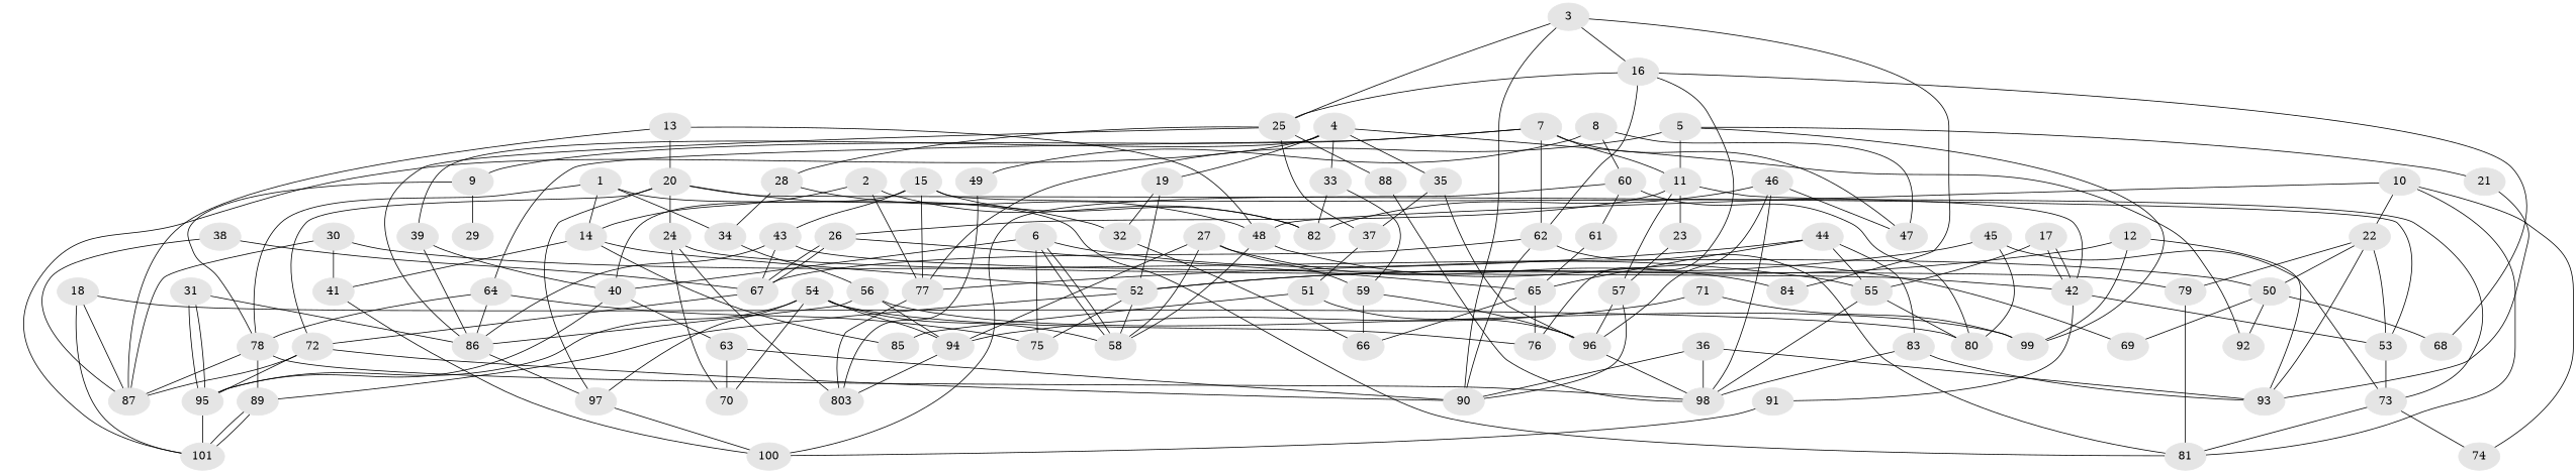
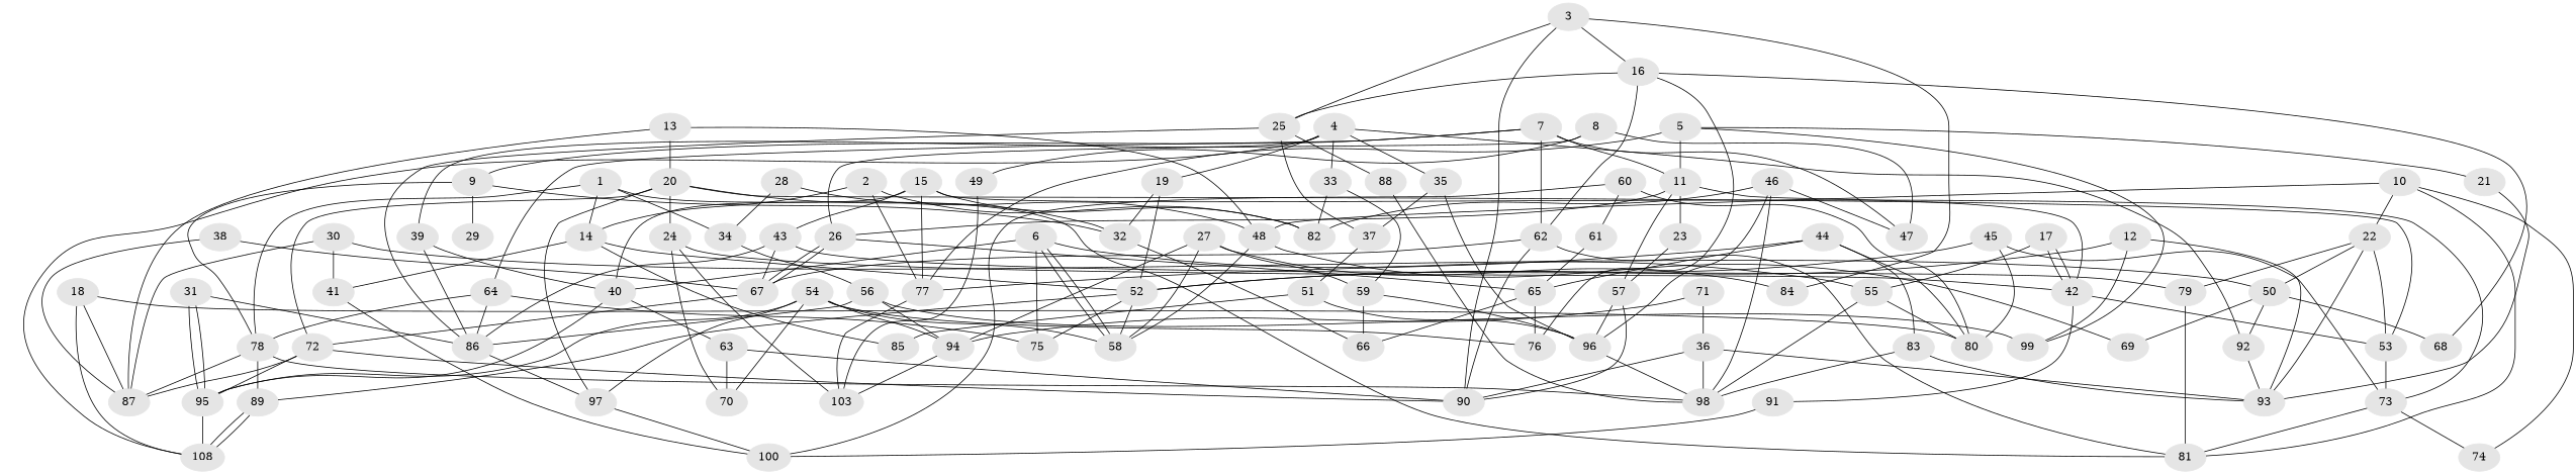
  graph {
    node [color=gray90 style=filled]
    1
    14
    34
    78
    81
    52
    41
    85
    56
    87
    98
    89
    2
    77
    82
-   103 [label=803]
+   103
    3
    16
    25
    84
    90
    62
    68
    76
    28
    37
    86
    88
    4
    19
    33
    35
    39
    92
-   101
+   101 [label=108]
    32
    59
    96
    40
    93
    5
    11
    21
    99
    26
    23
    42
    57
    6
    55
    58
    75
    95
    63
    80
    7
    9
    47
    64
    29
    67
    8
    49
    65
    66
    10
    22
    48
    74
    53
    50
    79
    69
    91
    12
    13
    20
    24
    72
    97
    100
    15
    43
    73
    17
    18
    70
    51
    27
    94
    30
    31
    36
    38
    44
    83
    45
    46
    54
    60
    61
    71
    1 -- 14
    1 -- 34
    1 -- 78
    1 -- 81
    14 -- 52
    14 -- 41
    14 -- 85
    34 -- 56
    78 -- 87
    78 -- 98
    78 -- 89
    52 -- 89
    52 -- 58
    52 -- 75
    41 -- 100
    56 -- 86
    56 -- 99
    56 -- 94
    89 -- 101
    89 -- 101
    2 -- 14
    2 -- 77
    2 -- 82
    77 -- 103
    3 -- 16
    3 -- 25
    3 -- 84
    3 -- 90
    16 -- 25
    16 -- 62
    16 -- 68
    16 -- 76
-   25 -- 28
    25 -- 37
    25 -- 86
    25 -- 88
    62 -- 81
    62 -- 90
    62 -- 67
    28 -- 34
    28 -- 48
    37 -- 51
    86 -- 97
    88 -- 98
    4 -- 19
    4 -- 33
    4 -- 35
    4 -- 39
    4 -- 92
    4 -- 101
    19 -- 52
    19 -- 32
    33 -- 82
    33 -- 59
    35 -- 37
    35 -- 96
    39 -- 86
    39 -- 40
+   92 -- 93
    32 -- 66
    59 -- 96
    59 -- 66
    96 -- 98
    40 -- 95
    40 -- 63
    5 -- 77
    5 -- 11
    5 -- 21
    5 -- 99
    11 -- 26
    11 -- 23
    11 -- 42
    11 -- 57
    21 -- 93
    26 -- 67
    26 -- 67
    26 -- 65
    23 -- 57
    42 -- 53
    42 -- 91
    57 -- 90
    57 -- 96
    6 -- 40
    6 -- 55
    6 -- 58
    6 -- 58
    6 -- 75
    55 -- 98
    55 -- 80
    95 -- 101
    63 -- 90
    63 -- 70
    7 -- 62
    7 -- 11
    7 -- 9
    7 -- 47
    7 -- 64
    9 -- 78
+   9 -- 32
    9 -- 29
    64 -- 78
    64 -- 86
    64 -- 75
    67 -- 72
-   8 -- 60
+   8 -- 26
    8 -- 47
    8 -- 49
    49 -- 103
    65 -- 76
    65 -- 66
    10 -- 81
    10 -- 22
    10 -- 48
    10 -- 74
    22 -- 93
    22 -- 53
    22 -- 50
    22 -- 79
    48 -- 58
    48 -- 69
    53 -- 73
    50 -- 68
    50 -- 92
    50 -- 69
    79 -- 81
    91 -- 100
    12 -- 52
    12 -- 93
    12 -- 99
    13 -- 87
    13 -- 48
    13 -- 20
    20 -- 32
    20 -- 53
    20 -- 24
    20 -- 72
    20 -- 97
    24 -- 103
    24 -- 42
    24 -- 70
    72 -- 87
    72 -- 90
    72 -- 95
    97 -- 100
    15 -- 77
    15 -- 82
    15 -- 40
    15 -- 43
    15 -- 73
    43 -- 86
    43 -- 67
    43 -- 79
    73 -- 81
    73 -- 74
    17 -- 42
    17 -- 42
    17 -- 55
    18 -- 87
    18 -- 101
    18 -- 80
    51 -- 85
    51 -- 96
    27 -- 84
    27 -- 59
    27 -- 58
    27 -- 94
    94 -- 103
    30 -- 41
    30 -- 87
    30 -- 50
    31 -- 86
    31 -- 95
    31 -- 95
    36 -- 98
    36 -- 90
    36 -- 93
    38 -- 87
    38 -- 67
    44 -- 77
-   44 -- 55
+   44 -- 80
    44 -- 65
    44 -- 83
    83 -- 98
    83 -- 93
    45 -- 52
    45 -- 80
    45 -- 73
    46 -- 98
    46 -- 82
    46 -- 96
    46 -- 47
    54 -- 76
    54 -- 58
    54 -- 95
    54 -- 97
    54 -- 70
    54 -- 94
    60 -- 80
    60 -- 100
    60 -- 61
    61 -- 65
-   71 -- 99
+   71 -- 36
    71 -- 94
  }
